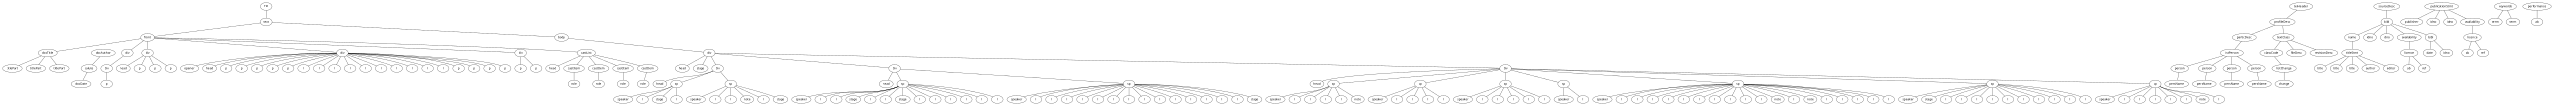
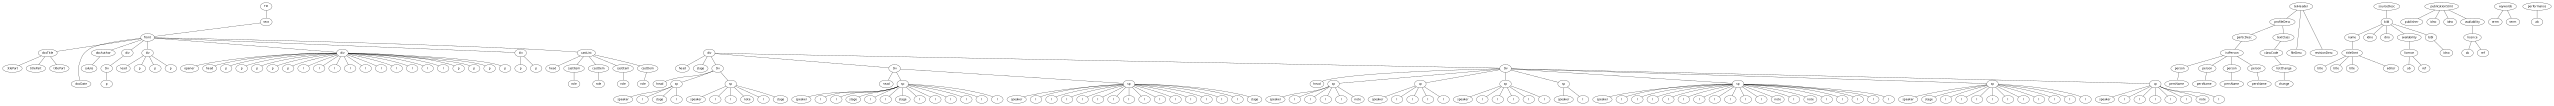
  graph {
    fontname="Noto Sans"
    node [fontname="Noto Sans"]
    edge [fontname="Noto Sans"]
    n1 [label=TEI]
    n2 [label=text]
    n3 [label=teiHeader]
    n4 [label=fileDesc]
    n5 [label=profileDesc]
    n6 [label=revisionDesc]
    n7 [label=front]
-   n8 [label=body]
    n9 [label=particDesc]
    n10 [label=textClass]
    n11 [label=titleStmt]
    n12 [label=title]
    n13 [label=title]
    n14 [label=title]
-   n15 [label=author]
    n16 [label=editor]
    n17 [label=publicationStmt]
    n18 [label=publisher]
    n19 [label=idno]
    n20 [label=idno]
    n21 [label=availability]
    n22 [label=sourceDesc]
    n23 [label=bibl]
    n24 [label=licence]
    n25 [label=ab]
    n26 [label=ref]
    n27 [label=name]
    n28 [label=idno]
    n29 [label=idno]
    n30 [label=availability]
    n31 [label=bibl]
    n32 [label=licence]
-   n33 [label=date]
    n34 [label=idno]
    n35 [label=ab]
    n36 [label=ref]
    n37 [label=listPerson]
    n38 [label=classCode]
    n39 [label=person]
    n40 [label=person]
    n41 [label=person]
    n42 [label=person]
    n43 [label=persName]
    n44 [label=persName]
    n45 [label=persName]
    n46 [label=persName]
    n47 [label=keywords]
    n48 [label=term]
    n49 [label=term]
    n50 [label=listChange]
    n51 [label=change]
    n52 [label=docTitle]
    n53 [label=docDate]
    n54 [label=docAuthor]
    n55 [label=div]
    n56 [label=div]
    n57 [label=div]
    n58 [label=div]
    n59 [label=castList]
    n60 [label=div]
    n61 [label=titlePart]
    n62 [label=titlePart]
    n63 [label=titlePart]
    n64 [label=salute]
    n65 [label=div]
    n66 [label=head]
    n67 [label=p]
    n68 [label=p]
    n69 [label=p]
    n70 [label=opener]
    n71 [label=head]
    n72 [label=p]
    n73 [label=p]
    n74 [label=p]
    n75 [label=p]
    n76 [label=p]
    n77 [label=l]
    n78 [label=l]
    n79 [label=l]
    n80 [label=l]
    n81 [label=l]
    n82 [label=l]
    n83 [label=l]
    n84 [label=l]
    n85 [label=l]
    n86 [label=l]
    n87 [label=p]
    n88 [label=p]
    n89 [label=p]
    n90 [label=p]
    n91 [label=p]
    n92 [label=p]
    n93 [label=performance]
    n94 [label=ab]
    n95 [label=head]
    n96 [label=castItem]
    n97 [label=castItem]
    n98 [label=castItem]
    n99 [label=castItem]
    n100 [label=p]
    n101 [label=role]
    n102 [label=role]
    n103 [label=role]
    n104 [label=role]
    n105 [label=head]
    n106 [label=stage]
    n107 [label=div]
    n108 [label=div]
    n109 [label=div]
    n110 [label=head]
    n111 [label=sp]
    n112 [label=sp]
    n113 [label=head]
    n114 [label=sp]
    n115 [label=sp]
    n116 [label=head]
    n117 [label=sp]
    n118 [label=sp]
    n119 [label=sp]
    n120 [label=sp]
    n121 [label=sp]
    n122 [label=sp]
    n123 [label=sp]
    n124 [label=speaker]
    n125 [label=l]
    n126 [label=stage]
    n127 [label=l]
    n128 [label=speaker]
    n129 [label=l]
    n130 [label=l]
    n131 [label=note]
    n132 [label=l]
    n133 [label=stage]
    n134 [label=speaker]
    n135 [label=l]
    n136 [label=l]
    n137 [label=stage]
    n138 [label=l]
    n139 [label=l]
    n140 [label=stage]
    n141 [label=l]
    n142 [label=l]
    n143 [label=l]
    n144 [label=l]
    n145 [label=l]
    n146 [label=l]
    n147 [label=speaker]
    n148 [label=l]
    n149 [label=l]
    n150 [label=l]
    n151 [label=l]
    n152 [label=l]
    n153 [label=l]
    n154 [label=l]
    n155 [label=l]
    n156 [label=l]
    n157 [label=l]
    n158 [label=l]
    n159 [label=l]
    n160 [label=l]
    n161 [label=l]
    n162 [label=stage]
    n163 [label=speaker]
    n164 [label=l]
    n165 [label=l]
    n166 [label=l]
    n167 [label=l]
    n168 [label=note]
    n169 [label=speaker]
    n170 [label=l]
    n171 [label=l]
    n172 [label=l]
    n173 [label=l]
    n174 [label=speaker]
    n175 [label=l]
    n176 [label=l]
    n177 [label=l]
    n178 [label=l]
    n179 [label=l]
    n180 [label=speaker]
    n181 [label=l]
    n182 [label=speaker]
    n183 [label=l]
    n184 [label=l]
    n185 [label=l]
    n186 [label=l]
    n187 [label=l]
    n188 [label=l]
    n189 [label=l]
    n190 [label=l]
    n191 [label=l]
    n192 [label=l]
    n193 [label=note]
    n194 [label=l]
    n195 [label=note]
    n196 [label=l]
    n197 [label=l]
    n198 [label=l]
    n199 [label=l]
    n200 [label=l]
    n201 [label=speaker]
    n202 [label=stage]
    n203 [label=l]
    n204 [label=l]
    n205 [label=l]
    n206 [label=l]
    n207 [label=l]
    n208 [label=l]
    n209 [label=l]
    n210 [label=l]
    n211 [label=l]
    n212 [label=l]
    n213 [label=speaker]
    n214 [label=l]
    n215 [label=l]
    n216 [label=l]
    n217 [label=l]
    n218 [label=l]
    n219 [label=note]
    n220 [label=l]
    n1 -- n2
    n2 -- n7
-   n2 -- n8
-   n10 -- n4
+   n3 -- n4
    n3 -- n5
-   n10 -- n6
+   n3 -- n6
    n5 -- n9
    n5 -- n10
    n7 -- n52
-   n64 -- n53
+   n7 -- n53
+   n7 -- n54
    n7 -- n55
    n7 -- n56
    n7 -- n57
    n7 -- n58
    n7 -- n59
-   n8 -- n60
    n9 -- n37
    n10 -- n38
    n11 -- n12
    n11 -- n13
    n11 -- n14
-   n11 -- n15
    n11 -- n16
    n17 -- n18
    n17 -- n19
    n17 -- n20
    n17 -- n21
    n21 -- n24
    n22 -- n23
    n23 -- n27
    n23 -- n28
    n23 -- n29
    n23 -- n30
    n23 -- n31
    n24 -- n25
    n24 -- n26
    n27 -- n11
    n30 -- n32
-   n31 -- n33
    n31 -- n34
    n32 -- n35
    n32 -- n36
    n37 -- n39
    n37 -- n40
    n37 -- n41
    n37 -- n42
    n38 -- n50
    n39 -- n43
    n40 -- n44
    n41 -- n45
    n42 -- n46
    n47 -- n48
    n47 -- n49
    n50 -- n51
    n52 -- n61
    n52 -- n62
    n52 -- n63
    n54 -- n64
    n55 -- n65
    n56 -- n66
    n56 -- n67
    n56 -- n68
    n56 -- n69
    n57 -- n70
    n57 -- n71
    n57 -- n72
    n57 -- n73
    n57 -- n74
    n57 -- n75
    n57 -- n76
    n57 -- n77
    n57 -- n78
    n57 -- n79
    n57 -- n80
    n57 -- n81
    n57 -- n82
    n57 -- n83
    n57 -- n84
    n57 -- n85
    n57 -- n86
    n57 -- n87
    n57 -- n88
    n57 -- n89
    n57 -- n90
    n58 -- n91
    n58 -- n92
    n59 -- n95
    n59 -- n96
    n59 -- n97
    n59 -- n98
    n59 -- n99
    n60 -- n105
    n60 -- n106
    n60 -- n107
    n60 -- n108
    n60 -- n109
    n65 -- n100
    n93 -- n94
    n96 -- n101
    n97 -- n102
    n98 -- n103
    n99 -- n104
    n107 -- n110
    n107 -- n111
    n107 -- n112
    n108 -- n113
    n108 -- n114
    n108 -- n115
    n109 -- n116
    n109 -- n117
    n109 -- n118
    n109 -- n119
    n109 -- n120
    n109 -- n121
    n109 -- n122
    n109 -- n123
    n111 -- n124
    n111 -- n125
    n111 -- n126
    n111 -- n127
    n112 -- n128
    n112 -- n129
    n112 -- n130
    n112 -- n131
    n112 -- n132
    n112 -- n133
    n114 -- n134
    n114 -- n135
    n114 -- n136
    n114 -- n137
    n114 -- n138
    n114 -- n139
    n114 -- n140
    n114 -- n141
    n114 -- n142
    n114 -- n143
    n114 -- n144
    n114 -- n145
    n114 -- n146
    n115 -- n147
    n115 -- n148
    n115 -- n149
    n115 -- n150
    n115 -- n151
    n115 -- n152
    n115 -- n153
    n115 -- n154
    n115 -- n155
    n115 -- n156
    n115 -- n157
    n115 -- n158
    n115 -- n159
    n115 -- n160
    n115 -- n161
    n115 -- n162
    n117 -- n163
    n117 -- n164
    n117 -- n165
    n117 -- n166
    n117 -- n167
    n117 -- n168
    n118 -- n169
    n118 -- n170
    n118 -- n171
    n118 -- n172
    n118 -- n173
    n119 -- n174
    n119 -- n175
    n119 -- n176
    n119 -- n177
    n119 -- n178
    n119 -- n179
    n120 -- n180
    n120 -- n181
    n121 -- n182
    n121 -- n183
    n121 -- n184
    n121 -- n185
    n121 -- n186
    n121 -- n187
    n121 -- n188
    n121 -- n189
    n121 -- n190
    n121 -- n191
    n121 -- n192
    n121 -- n193
    n121 -- n194
    n121 -- n195
    n121 -- n196
    n121 -- n197
    n121 -- n198
    n121 -- n199
    n121 -- n200
    n122 -- n201
    n122 -- n202
    n122 -- n203
    n122 -- n204
    n122 -- n205
    n122 -- n206
    n122 -- n207
    n122 -- n208
    n122 -- n209
    n122 -- n210
    n122 -- n211
    n122 -- n212
    n123 -- n213
    n123 -- n214
    n123 -- n215
    n123 -- n216
    n123 -- n217
    n123 -- n218
    n123 -- n219
    n123 -- n220
  }
